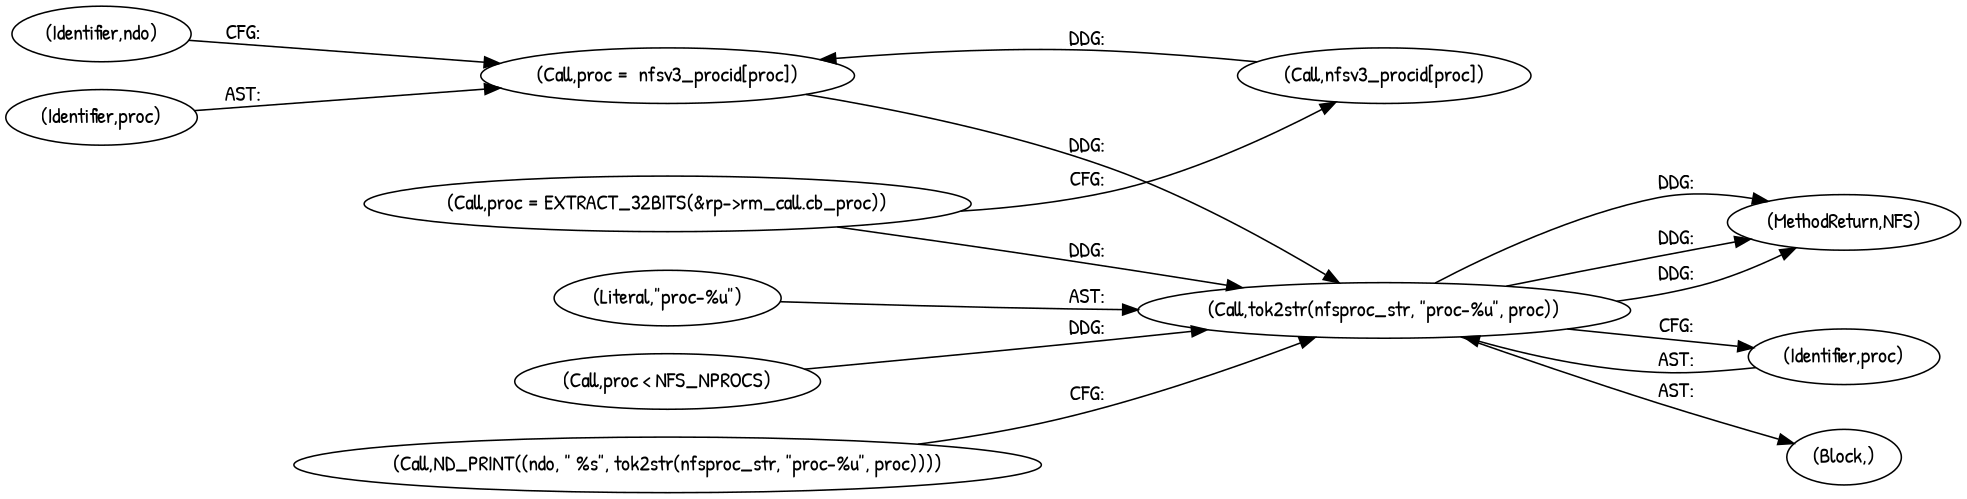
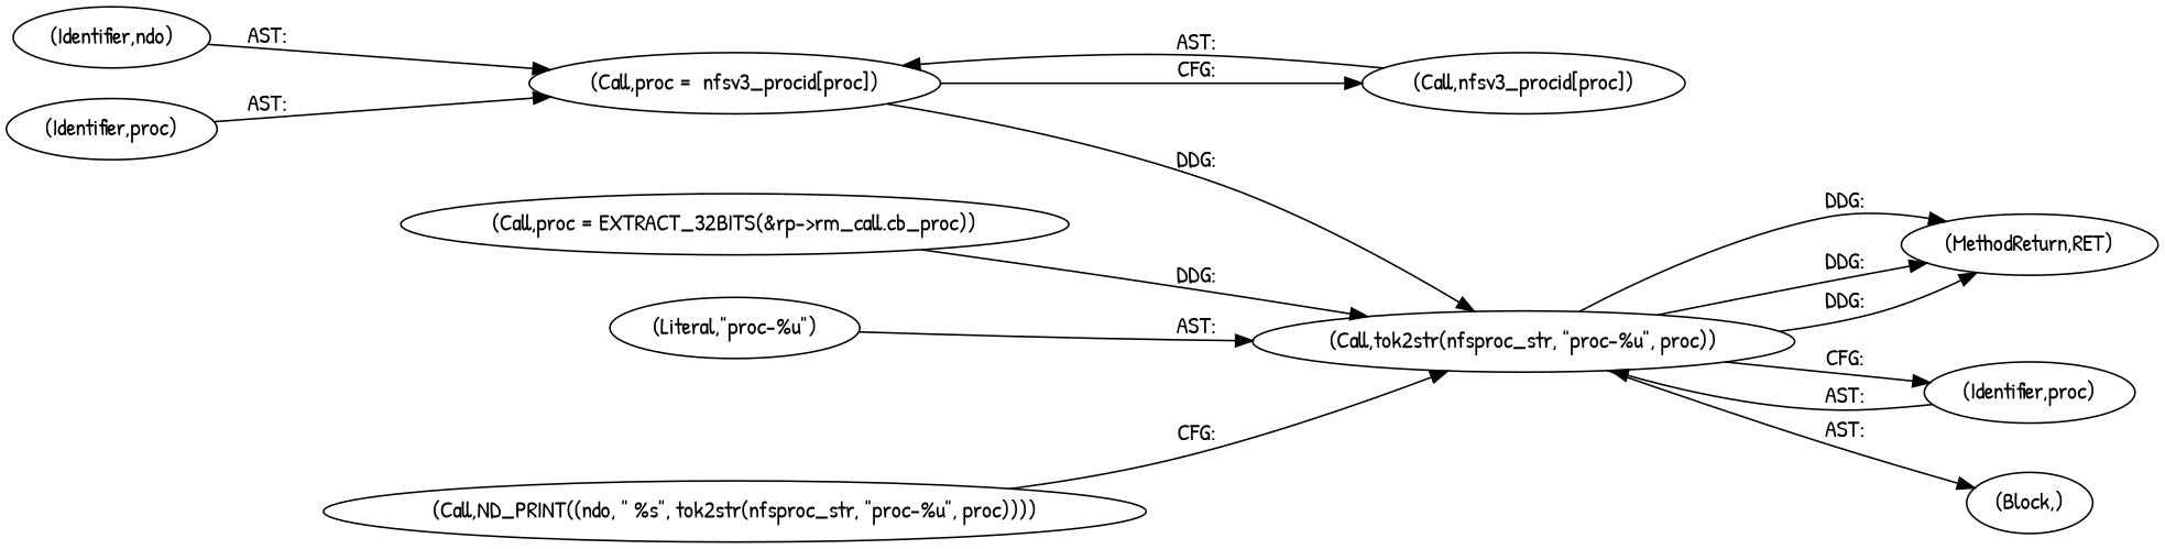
  digraph {
    fontname="Patrick Hand"
    rankdir=LR
    node [fontname="Patrick Hand"]
    edge [fontname="Patrick Hand"]
    n1 [label="(Call,proc =  nfsv3_procid[proc])"]
    n2 [label="(Call,tok2str(nfsproc_str, \"proc-%u\", proc))"]
    n3 [label="(Call,nfsv3_procid[proc])"]
-   n4 [label="(MethodReturn,NFS)"]
+   n4 [label="(MethodReturn,RET)"]
    n5 [label="(Identifier,proc)"]
    n6 [label="(Block,)"]
-   n7 [label="(Call,proc < NFS_NPROCS)"]
    n8 [label="(Identifier,ndo)"]
    n9 [label="(Identifier,proc)"]
    n10 [label="(Literal,\"proc-%u\")"]
    n11 [label="(Call,proc = EXTRACT_32BITS(&rp->rm_call.cb_proc))"]
    n12 [label="(Call,ND_PRINT((ndo, \" %s\", tok2str(nfsproc_str, \"proc-%u\", proc))))"]
    n1 -> n2 [label="DDG: "]
-   n11 -> n3 [label="CFG: "]
+   n1 -> n3 [label="CFG: "]
    n2 -> n4 [label="DDG: "]
    n2 -> n4 [label="DDG: "]
    n2 -> n4 [label="DDG: "]
    n2 -> n5 [label="CFG: "]
    n2 -> n6 [label="AST: "]
-   n3 -> n1 [label="DDG: "]
+   n3 -> n1 [label="AST: "]
    n5 -> n2 [label="AST: "]
-   n7 -> n2 [label="DDG: "]
-   n8 -> n1 [label="CFG: "]
+   n8 -> n1 [label="AST: "]
    n9 -> n1 [label="AST: "]
    n10 -> n2 [label="AST: "]
    n11 -> n2 [label="DDG: "]
    n12 -> n2 [label="CFG: "]
  }
